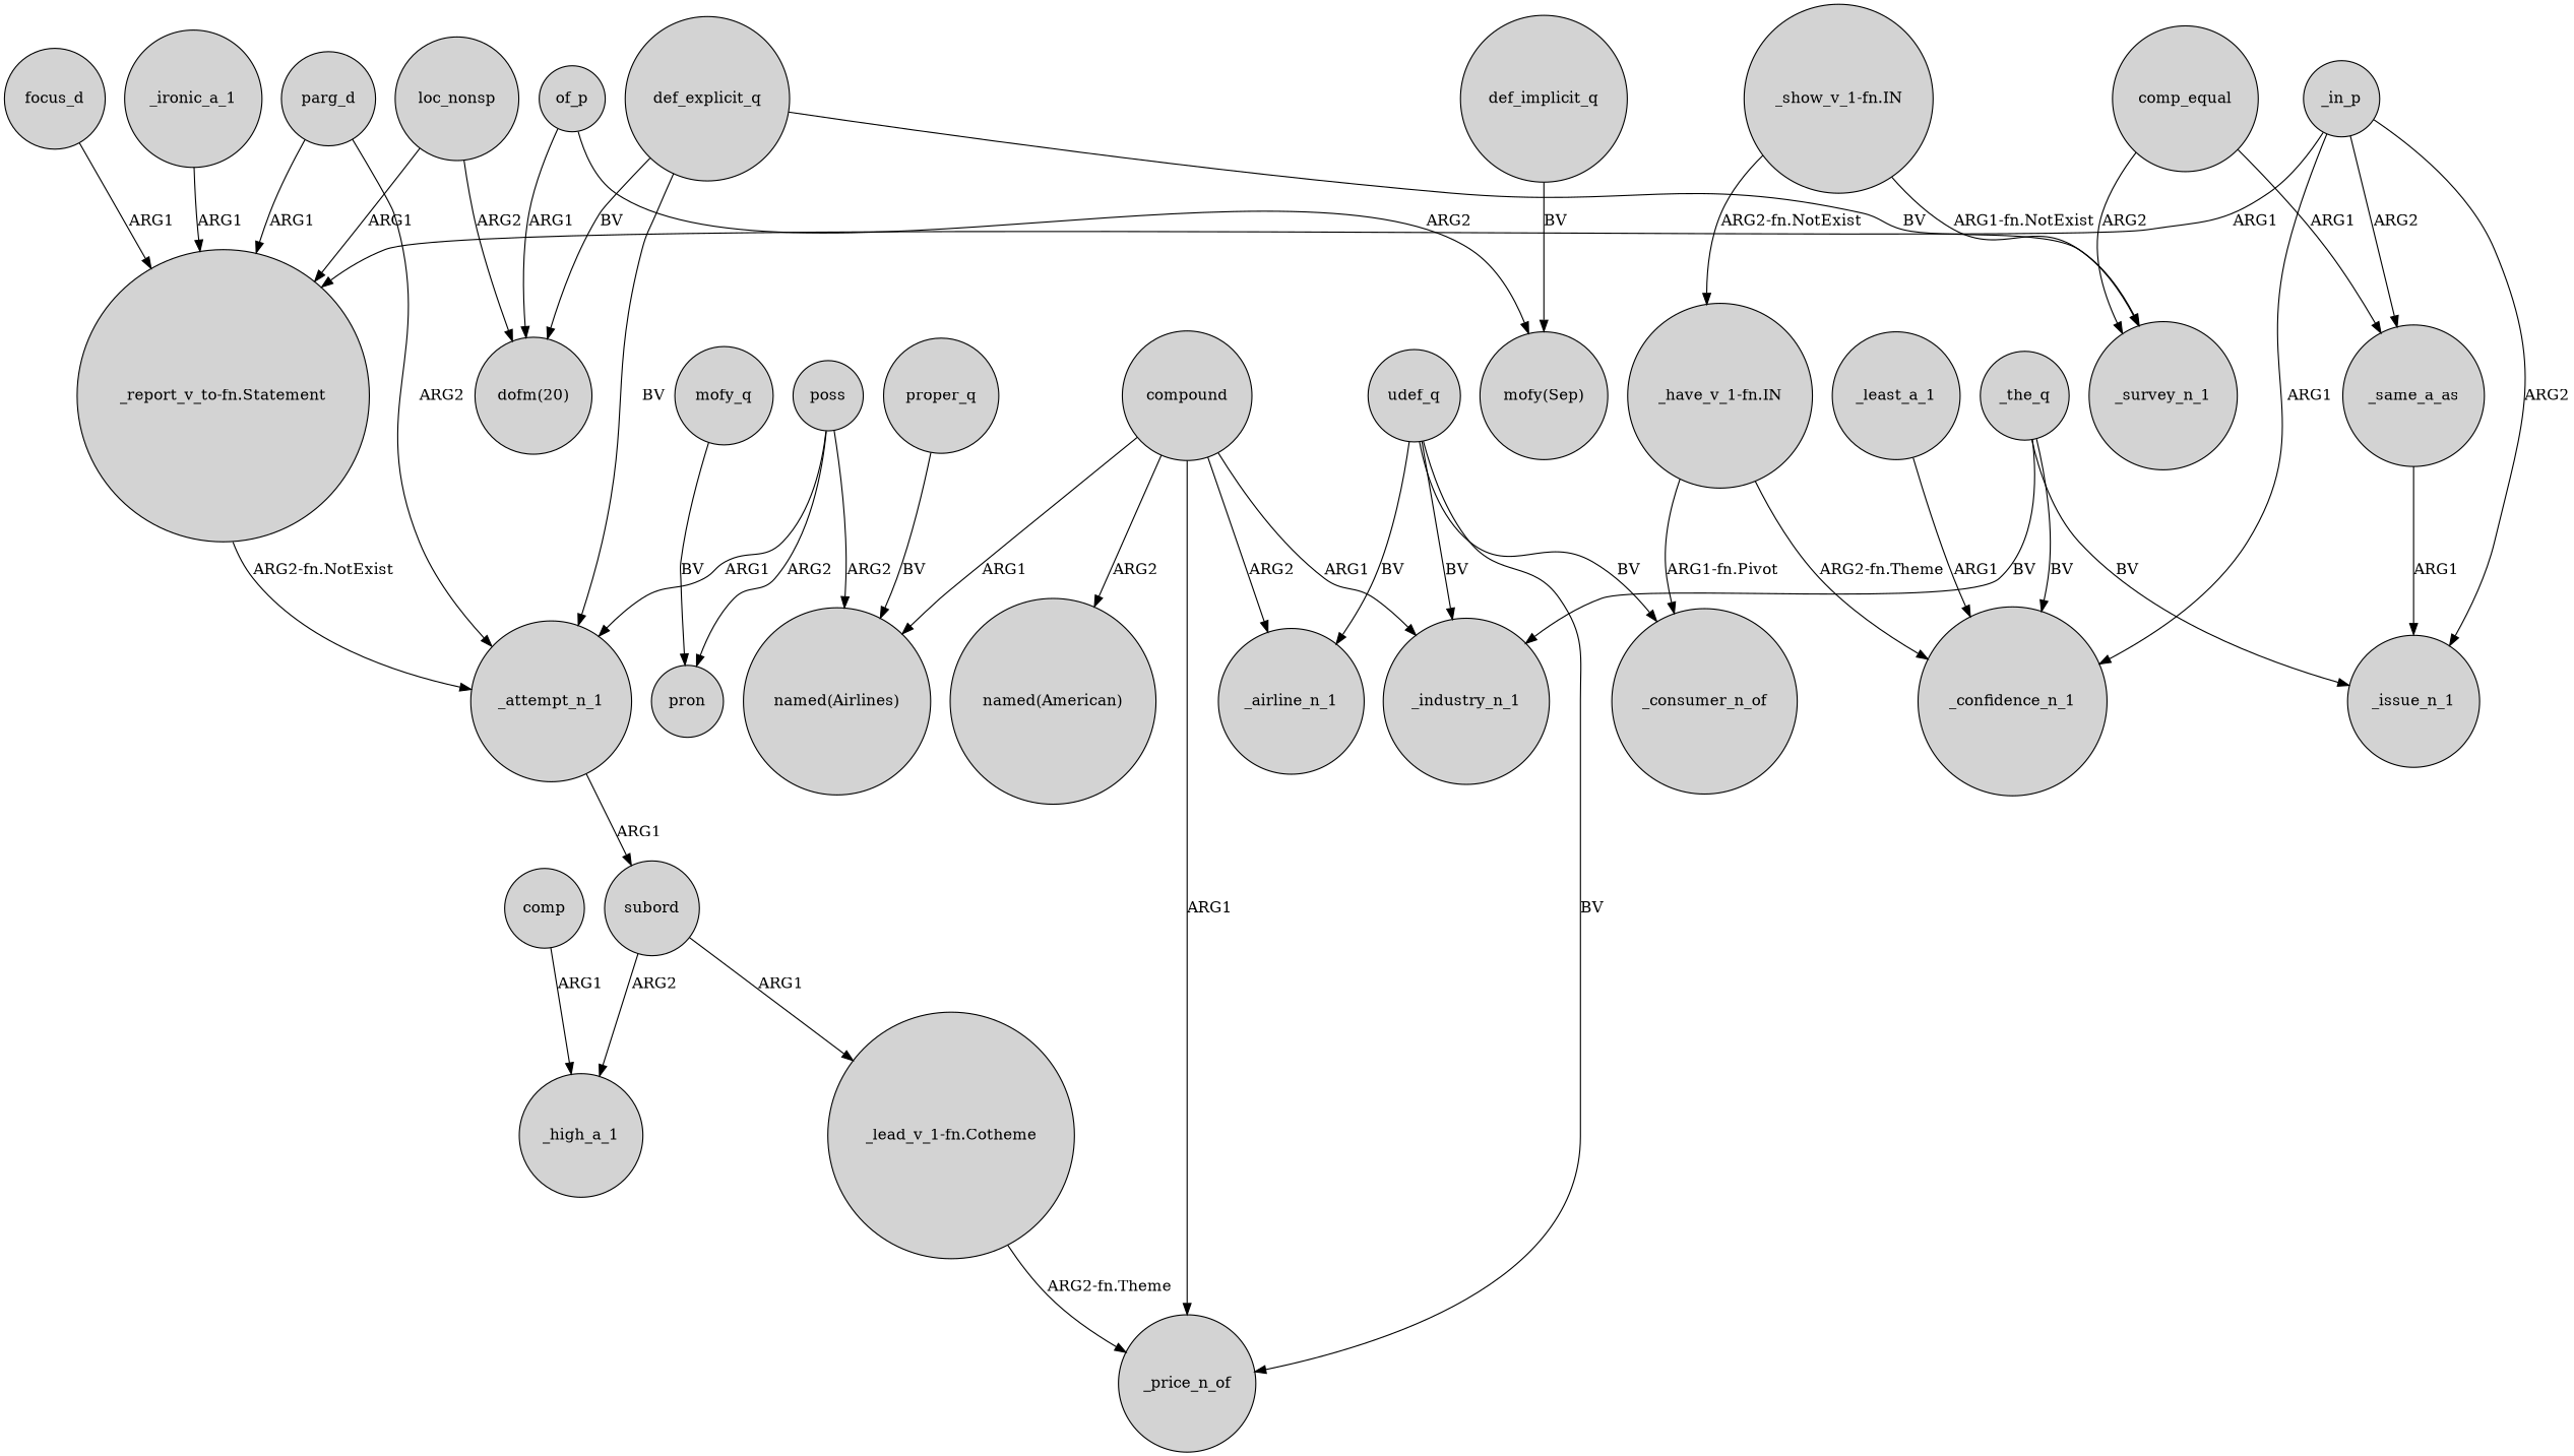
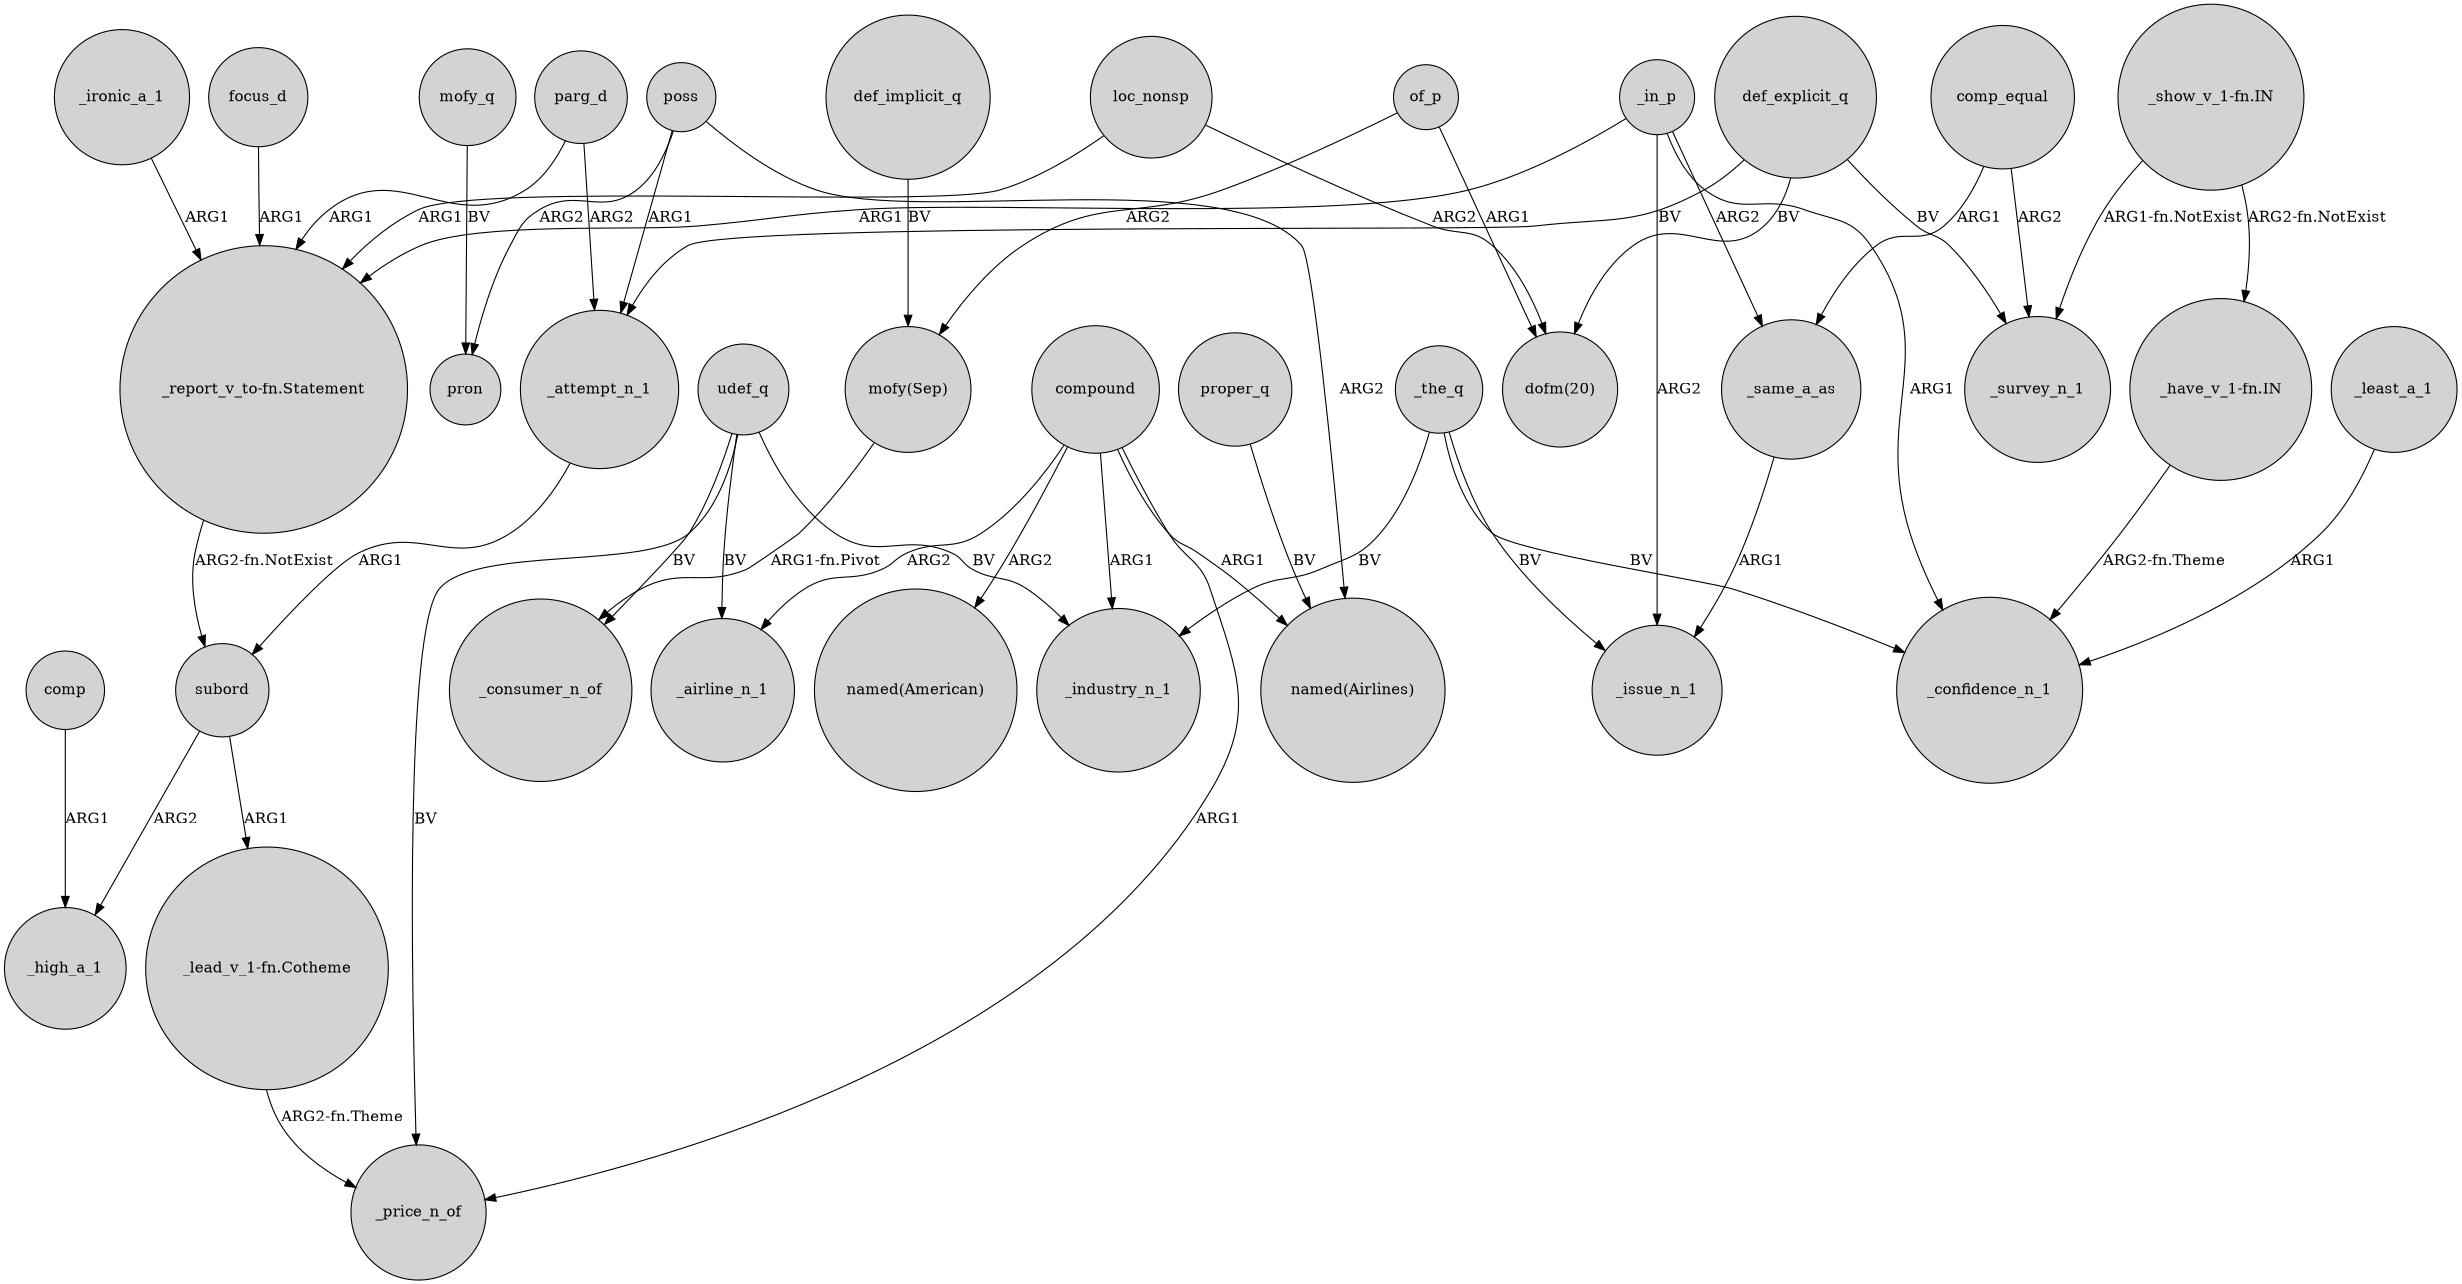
  digraph {
    node [shape=circle style=filled]
    _attempt_n_1
    subord
    _high_a_1
    "_lead_v_1-fn.Cotheme"
    _price_n_of
    focus_d
    "_report_v_to-fn.Statement"
    loc_nonsp
    "dofm(20)"
    _same_a_as
    _issue_n_1
    udef_q
    _industry_n_1
    _consumer_n_of
    _airline_n_1
    poss
    pron
    "named(Airlines)"
    "_show_v_1-fn.IN"
    _survey_n_1
    "_have_v_1-fn.IN"
    _confidence_n_1
    proper_q
    of_p
    "mofy(Sep)"
    _in_p
    compound
    "named(American)"
    comp
    _the_q
    def_explicit_q
    n32 [label=mofy_q]
    _ironic_a_1
    comp_equal
    def_implicit_q
    parg_d
    _least_a_1
    _attempt_n_1 -> subord [label=ARG1]
    subord -> _high_a_1 [label=ARG2]
    subord -> "_lead_v_1-fn.Cotheme" [label=ARG1]
    "_lead_v_1-fn.Cotheme" -> _price_n_of [label="ARG2-fn.Theme"]
    focus_d -> "_report_v_to-fn.Statement" [label=ARG1]
-   "_report_v_to-fn.Statement" -> _attempt_n_1 [label="ARG2-fn.NotExist"]
+   "_report_v_to-fn.Statement" -> subord [label="ARG2-fn.NotExist"]
    loc_nonsp -> "_report_v_to-fn.Statement" [label=ARG1]
    loc_nonsp -> "dofm(20)" [label=ARG2]
    _same_a_as -> _issue_n_1 [label=ARG1]
    udef_q -> _price_n_of [label=BV]
    udef_q -> _industry_n_1 [label=BV]
    udef_q -> _consumer_n_of [label=BV]
    udef_q -> _airline_n_1 [label=BV]
    poss -> _attempt_n_1 [label=ARG1]
    poss -> pron [label=ARG2]
    poss -> "named(Airlines)" [label=ARG2]
    "_show_v_1-fn.IN" -> _survey_n_1 [label="ARG1-fn.NotExist"]
    "_show_v_1-fn.IN" -> "_have_v_1-fn.IN" [label="ARG2-fn.NotExist"]
-   "_have_v_1-fn.IN" -> _consumer_n_of [label="ARG1-fn.Pivot"]
+   "mofy(Sep)" -> _consumer_n_of [label="ARG1-fn.Pivot"]
    "_have_v_1-fn.IN" -> _confidence_n_1 [label="ARG2-fn.Theme"]
    proper_q -> "named(Airlines)" [label=BV]
    of_p -> "dofm(20)" [label=ARG1]
    of_p -> "mofy(Sep)" [label=ARG2]
    _in_p -> "_report_v_to-fn.Statement" [label=ARG1]
    _in_p -> _same_a_as [label=ARG2]
    _in_p -> _issue_n_1 [label=ARG2]
    _in_p -> _confidence_n_1 [label=ARG1]
    compound -> _price_n_of [label=ARG1]
    compound -> _industry_n_1 [label=ARG1]
    compound -> _airline_n_1 [label=ARG2]
    compound -> "named(Airlines)" [label=ARG1]
    compound -> "named(American)" [label=ARG2]
    comp -> _high_a_1 [label=ARG1]
    _the_q -> _issue_n_1 [label=BV]
    _the_q -> _industry_n_1 [label=BV]
    _the_q -> _confidence_n_1 [label=BV]
    def_explicit_q -> _attempt_n_1 [label=BV]
    def_explicit_q -> "dofm(20)" [label=BV]
    def_explicit_q -> _survey_n_1 [label=BV]
    n32 -> pron [label=BV]
    _ironic_a_1 -> "_report_v_to-fn.Statement" [label=ARG1]
    comp_equal -> _same_a_as [label=ARG1]
    comp_equal -> _survey_n_1 [label=ARG2]
    def_implicit_q -> "mofy(Sep)" [label=BV]
    parg_d -> _attempt_n_1 [label=ARG2]
    parg_d -> "_report_v_to-fn.Statement" [label=ARG1]
    _least_a_1 -> _confidence_n_1 [label=ARG1]
  }
